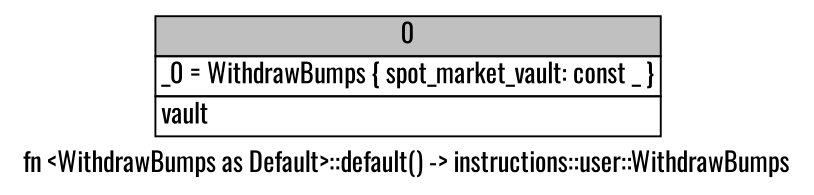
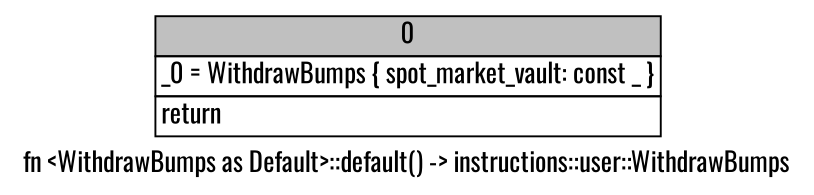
  digraph {
    fontname=Oswald
    label=<fn &lt;WithdrawBumps as Default&gt;::default() -&gt; instructions::user::WithdrawBumps<br align="left"/>>
-   n1 [fontname=Oswald label=<<table border="0" cellborder="1" cellspacing="0"><tr><td bgcolor="gray" align="center" colspan="1">0</td></tr><tr><td align="left" balign="left">_0 = WithdrawBumps { spot_market_vault: const _ }<br/></td></tr><tr><td align="left">vault</td></tr></table>> shape=none]
+   n1 [fontname=Oswald label=<<table border="0" cellborder="1" cellspacing="0"><tr><td bgcolor="gray" align="center" colspan="1">0</td></tr><tr><td align="left" balign="left">_0 = WithdrawBumps { spot_market_vault: const _ }<br/></td></tr><tr><td align="left">return</td></tr></table>> shape=none]
  }
